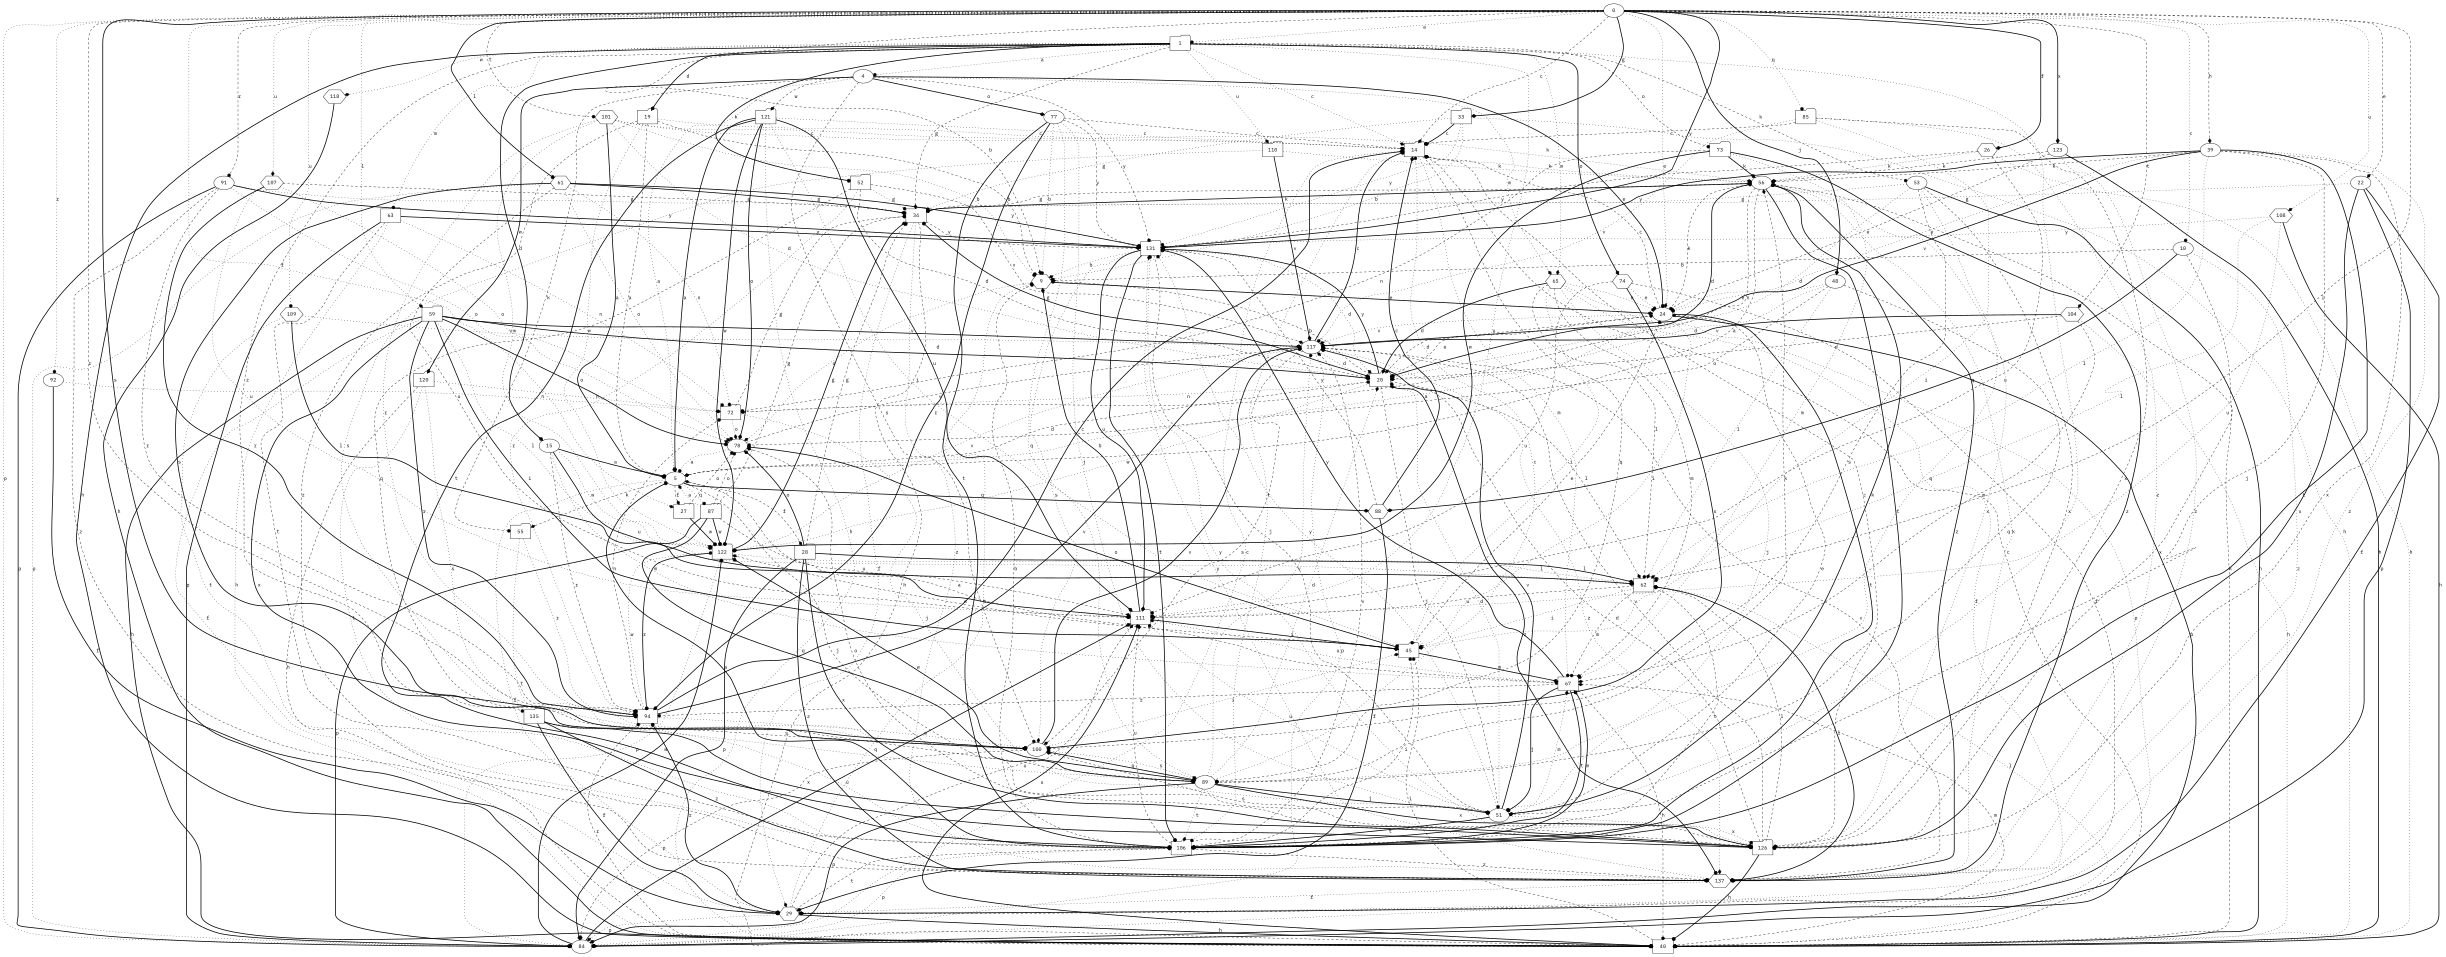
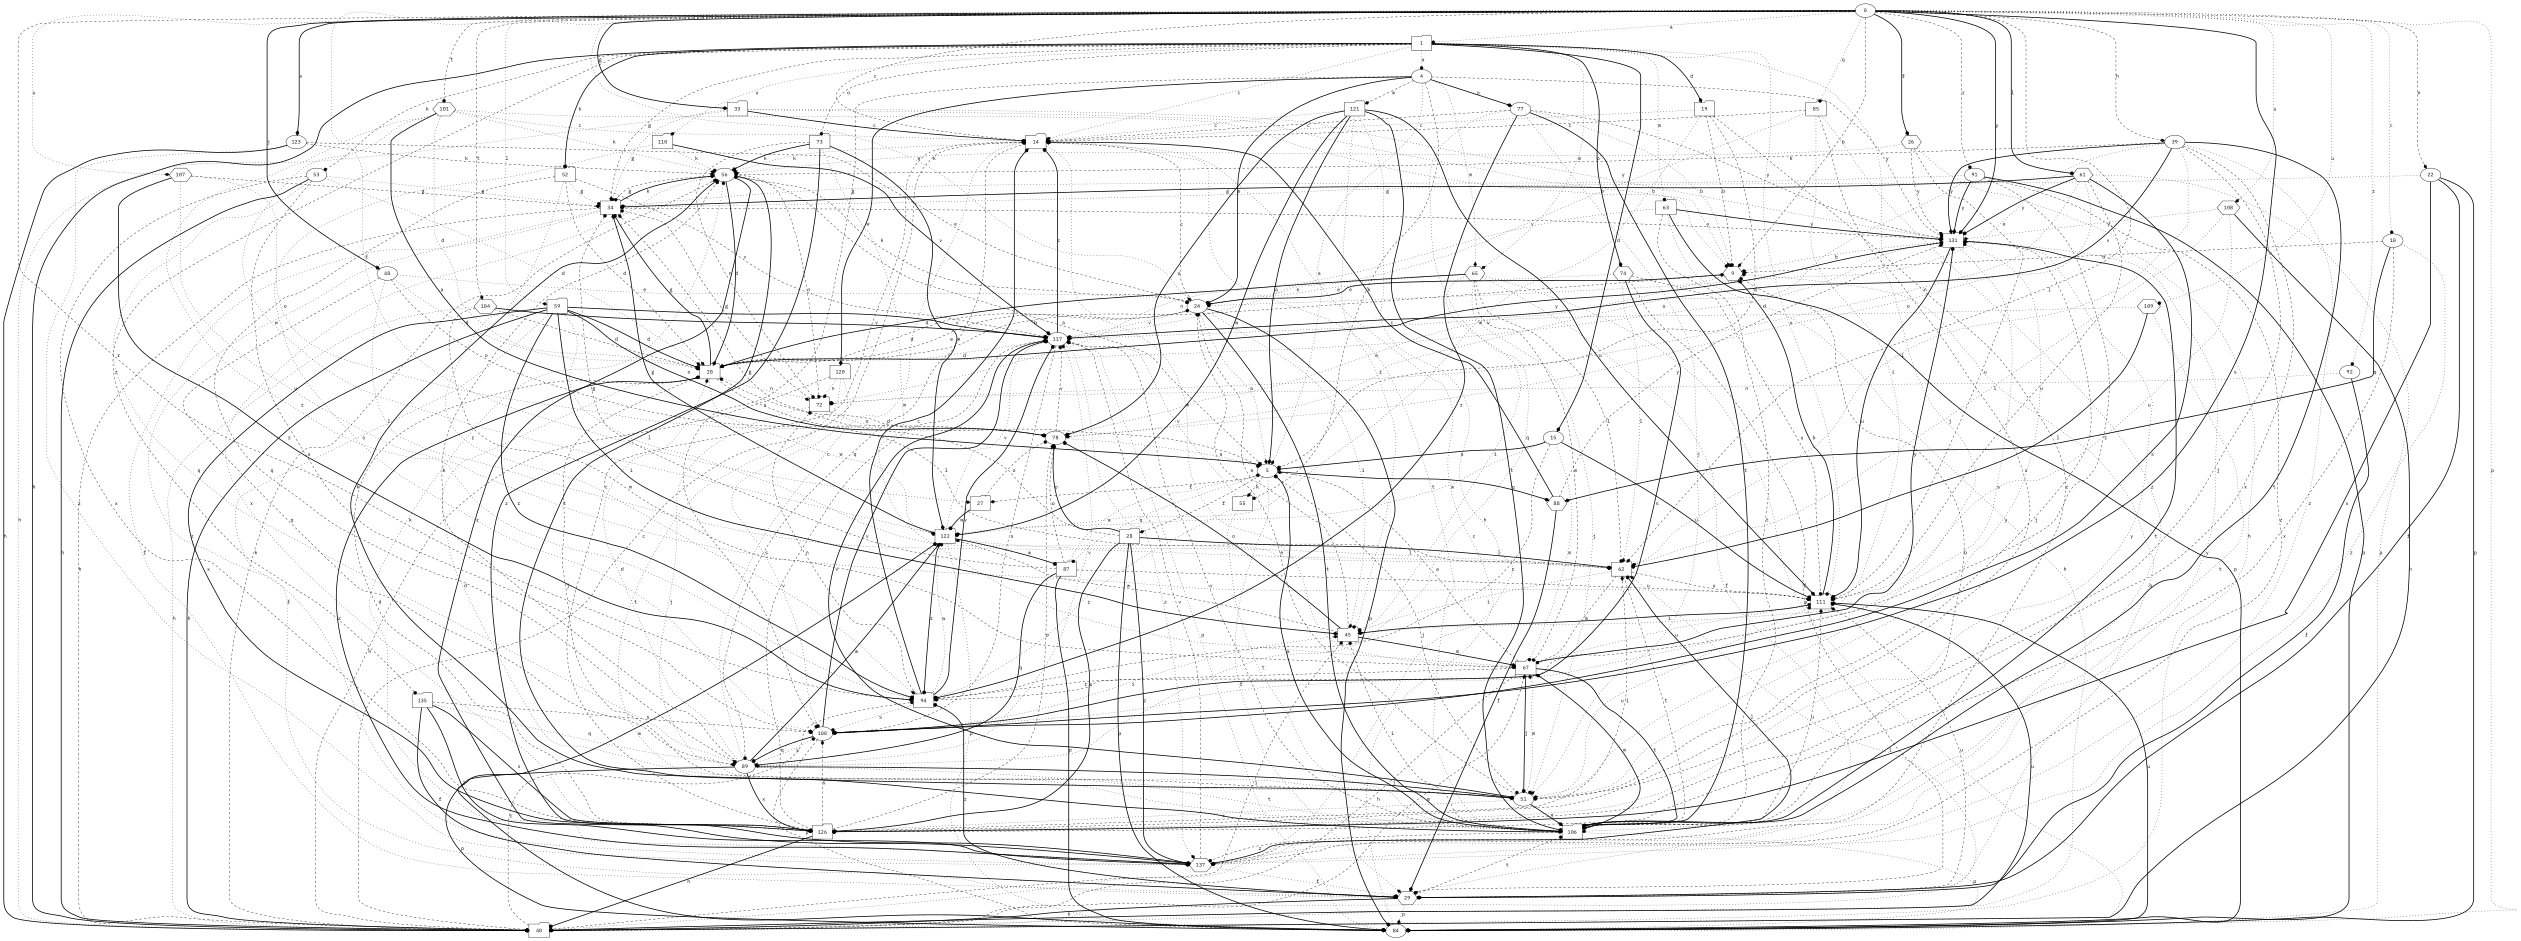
  strict digraph {
    fontname="IBM Plex Mono"
    node [fontname="IBM Plex Mono" shape=folder]
    edge [arrowhead=dot fontname="IBM Plex Mono" style=dotted]
    0 [shape=ellipse]
    1
    9 [shape=hexagon]
    10 [shape=ellipse]
    14
    22 [shape=ellipse]
    24 [shape=ellipse]
    26 [shape=hexagon]
    27
    33
    39 [shape=ellipse]
    48 [shape=ellipse]
    59
    61 [shape=hexagon]
    62
    84 [shape=ellipse]
    85
    91 [shape=ellipse]
    92 [shape=ellipse]
    94
    100 [shape=ellipse]
    101 [shape=hexagon]
    104 [shape=hexagon]
    107 [shape=hexagon]
    108 [shape=hexagon]
    109 [shape=hexagon]
    123 [shape=ellipse]
    131
    4 [shape=ellipse]
    15 [shape=ellipse]
    19
    34
    40
    51 [shape=ellipse]
    52
    53 [shape=ellipse]
    63
    65 [shape=hexagon]
    73
    74 [shape=hexagon]
    110
    111
-   118 [shape=hexagon]
    135
    78 [shape=ellipse]
    88 [shape=hexagon]
    126
    137 [shape=hexagon]
    56 [shape=ellipse]
    67
    89 [shape=ellipse]
    106
    29 [shape=hexagon]
    5 [shape=ellipse]
    20
    45
    117 [shape=ellipse]
    122
    72
    55
    77 [shape=ellipse]
    120
    121
    28
    87
    0 -> 1 [label=a]
    0 -> 9 [arrowhead=diamond label=b style=dashed]
    0 -> 10 [label=c]
    0 -> 14 [arrowhead=diamond label=c style=dashed]
    0 -> 22 [arrowhead=diamond label=e style=dashed]
    0 -> 24 [arrowhead=diamond label=e]
    0 -> 26 [arrowhead=diamond label=f style=bold]
    0 -> 27 [arrowhead=diamond label=f]
    0 -> 33 [arrowhead=diamond label=g style=bold]
    0 -> 39 [arrowhead=diamond label=h style=dashed]
    0 -> 48 [arrowhead=diamond label=j style=bold]
    0 -> 59 [arrowhead=diamond label=l]
    0 -> 61 [label=l style=bold]
    0 -> 62 [arrowhead=diamond label=l style=dashed]
    0 -> 84 [label=p]
    0 -> 85 [label=q]
    0 -> 91 [label=r style=dashed]
    0 -> 92 [label=r]
    0 -> 94 [arrowhead=diamond label=r style=dashed]
    0 -> 100 [arrowhead=diamond label=s style=bold]
    0 -> 101 [label=t style=dashed]
    0 -> 104 [arrowhead=diamond label=t style=dashed]
    0 -> 107 [arrowhead=diamond label=u]
    0 -> 108 [arrowhead=diamond label=u]
    0 -> 109 [label=u]
    0 -> 123 [arrowhead=diamond label=x style=bold]
    0 -> 131 [arrowhead=diamond label=y style=bold]
    1 -> 14 [arrowhead=diamond label=c]
    1 -> 4 [label=a]
    1 -> 15 [arrowhead=diamond label=d style=bold]
    1 -> 19 [arrowhead=diamond label=d style=bold]
    1 -> 34 [arrowhead=diamond label=g style=dashed]
    1 -> 40 [label=h style=bold]
    1 -> 51 [arrowhead=diamond label=j]
    1 -> 52 [label=k style=bold]
    1 -> 53 [label=k style=dashed]
    1 -> 63 [label=m]
    1 -> 65 [arrowhead=diamond label=m]
    1 -> 73 [label=o style=dashed]
    1 -> 74 [arrowhead=diamond label=o style=bold]
    1 -> 110 [arrowhead=diamond label=u]
    1 -> 111 [label=u]
-   1 -> 118 [arrowhead=diamond label=w]
    1 -> 135 [label=z style=dashed]
    9 -> 24 [arrowhead=diamond label=e style=bold]
    9 -> 78 [arrowhead=diamond label=o]
    10 -> 9 [arrowhead=diamond label=b style=dashed]
    10 -> 88 [arrowhead=diamond label=q style=bold]
    10 -> 126 [label=x style=dashed]
    10 -> 137 [label=z]
    14 -> 56 [label=k]
    14 -> 67 [label=m]
    14 -> 89 [label=q style=dashed]
    14 -> 106 [label=t]
    22 -> 84 [arrowhead=diamond label=p style=bold]
    22 -> 34 [label=g]
    22 -> 126 [label=x style=bold]
    22 -> 29 [arrowhead=diamond label=f style=bold]
    24 -> 14 [arrowhead=diamond label=c style=dashed]
    24 -> 84 [label=p style=bold]
    24 -> 56 [label=k style=dashed]
    24 -> 106 [label=t style=bold]
    24 -> 5 [arrowhead=diamond label=a]
    24 -> 20 [arrowhead=diamond label=d style=dashed]
    24 -> 45 [arrowhead=diamond label=i]
    24 -> 117 [arrowhead=diamond label=v]
    26 -> 131 [arrowhead=diamond label=y style=dashed]
    26 -> 40 [arrowhead=diamond label=h]
    26 -> 111 [arrowhead=diamond label=u style=dashed]
    26 -> 56 [arrowhead=diamond label=k]
    27 -> 78 [label=o style=dashed]
    27 -> 122 [label=w style=bold]
    33 -> 9 [arrowhead=diamond label=b]
    33 -> 14 [label=c style=bold]
    33 -> 131 [label=y]
    33 -> 34 [label=g]
    33 -> 40 [label=h]
    39 -> 24 [label=e]
    39 -> 62 [arrowhead=diamond label=l]
    39 -> 131 [arrowhead=diamond label=y style=bold]
    39 -> 51 [label=j style=dashed]
    39 -> 126 [label=x style=dashed]
    39 -> 137 [label=z]
    39 -> 56 [label=k style=dashed]
    39 -> 106 [arrowhead=diamond label=t style=bold]
    39 -> 117 [label=v style=bold]
    48 -> 24 [label=e]
    48 -> 62 [arrowhead=diamond label=l]
    48 -> 78 [label=o style=dashed]
    48 -> 89 [label=q style=dashed]
    48 -> 20 [arrowhead=diamond label=d]
    59 -> 62 [arrowhead=diamond label=l]
    59 -> 94 [label=r style=bold]
    59 -> 40 [arrowhead=diamond label=h style=bold]
    59 -> 78 [label=o style=bold]
    59 -> 126 [label=x style=bold]
    59 -> 29 [arrowhead=diamond label=f]
    59 -> 20 [arrowhead=diamond label=d style=bold]
    59 -> 45 [arrowhead=diamond label=i style=bold]
    59 -> 117 [arrowhead=diamond label=v style=bold]
    61 -> 84 [arrowhead=diamond label=p]
    61 -> 100 [arrowhead=diamond label=s style=bold]
    61 -> 131 [label=y style=bold]
    61 -> 34 [label=g style=bold]
    61 -> 111 [arrowhead=diamond label=u style=dashed]
    61 -> 78 [label=o]
    61 -> 72 [label=n]
    62 -> 111 [arrowhead=diamond label=u style=dashed]
    62 -> 67 [label=m style=dashed]
    62 -> 106 [label=t style=dashed]
    62 -> 45 [label=i]
    84 -> 14 [arrowhead=diamond label=c]
    84 -> 111 [arrowhead=diamond label=u style=bold]
    84 -> 122 [label=w style=bold]
    85 -> 14 [arrowhead=diamond label=c style=dashed]
    85 -> 126 [label=x style=dashed]
    85 -> 137 [arrowhead=diamond label=z]
    85 -> 45 [arrowhead=diamond label=i]
    85 -> 117 [label=v]
    91 -> 84 [arrowhead=diamond label=p style=bold]
    91 -> 94 [arrowhead=diamond label=r style=dashed]
    91 -> 131 [arrowhead=diamond label=y style=bold]
    91 -> 34 [arrowhead=diamond label=g]
    91 -> 78 [arrowhead=diamond label=o]
    91 -> 137 [label=z style=dashed]
    92 -> 29 [label=f style=bold]
    92 -> 72 [arrowhead=diamond label=n]
    94 -> 14 [arrowhead=diamond label=c style=bold]
    94 -> 100 [label=s]
    94 -> 117 [label=v style=bold]
    94 -> 122 [label=w]
    94 -> 72 [label=n style=dashed]
    100 -> 84 [arrowhead=diamond label=p style=dashed]
    100 -> 89 [label=q style=bold]
    100 -> 45 [arrowhead=diamond label=i]
    100 -> 117 [label=v style=bold]
    101 -> 9 [label=b]
    101 -> 14 [label=c]
    101 -> 94 [label=r]
    101 -> 56 [arrowhead=diamond label=k]
    101 -> 5 [label=a style=bold]
    101 -> 20 [label=d]
    101 -> 122 [arrowhead=diamond label=w]
    104 -> 40 [arrowhead=diamond label=h]
    104 -> 67 [arrowhead=diamond label=m style=dashed]
    104 -> 20 [label=d style=dashed]
    104 -> 117 [label=v style=bold]
    107 -> 94 [arrowhead=diamond label=r style=bold]
    107 -> 34 [arrowhead=diamond label=g style=dashed]
    107 -> 111 [label=u]
    107 -> 78 [arrowhead=diamond label=o]
    108 -> 62 [arrowhead=diamond label=l]
    108 -> 131 [arrowhead=diamond label=y]
    108 -> 40 [arrowhead=diamond label=h style=bold]
    108 -> 111 [label=u]
    109 -> 62 [label=l style=bold]
    109 -> 106 [label=t]
    109 -> 117 [arrowhead=diamond label=v]
    123 -> 24 [label=e style=dashed]
    123 -> 40 [label=h style=bold]
    123 -> 137 [label=z]
    123 -> 56 [arrowhead=diamond label=k style=dashed]
    131 -> 9 [arrowhead=diamond label=b]
    131 -> 100 [arrowhead=diamond label=s]
    131 -> 51 [label=j style=dashed]
    131 -> 111 [arrowhead=diamond label=u style=bold]
    131 -> 106 [label=t style=bold]
    131 -> 20 [arrowhead=diamond label=d]
    4 -> 24 [label=e style=bold]
    4 -> 100 [label=s style=dashed]
    4 -> 131 [label=y style=dashed]
    4 -> 65 [arrowhead=diamond label=m]
    4 -> 5 [arrowhead=diamond label=a]
    4 -> 55 [label=k style=dashed]
    4 -> 77 [arrowhead=diamond label=o style=bold]
    4 -> 120 [arrowhead=diamond label=w style=bold]
    4 -> 121 [arrowhead=diamond label=w style=dashed]
    15 -> 94 [arrowhead=diamond label=r style=dashed]
    15 -> 111 [label=u style=bold]
    15 -> 67 [label=m]
    15 -> 5 [label=a style=bold]
    15 -> 122 [arrowhead=diamond label=w]
    19 -> 9 [label=b style=dashed]
    19 -> 14 [label=c]
    19 -> 137 [arrowhead=diamond label=z style=dashed]
    19 -> 5 [arrowhead=diamond label=a style=dashed]
    19 -> 122 [label=w]
    34 -> 131 [arrowhead=diamond label=y style=dashed]
    34 -> 40 [label=h style=dashed]
    34 -> 137 [arrowhead=diamond label=z]
    34 -> 56 [arrowhead=diamond label=k style=bold]
    34 -> 29 [arrowhead=diamond label=f]
    40 -> 14 [label=c style=dashed]
    40 -> 62 [arrowhead=diamond label=l]
    40 -> 94 [label=r style=dashed]
    40 -> 111 [label=u style=bold]
    40 -> 56 [arrowhead=diamond label=k style=dashed]
    40 -> 67 [arrowhead=diamond label=m style=dashed]
    40 -> 45 [label=i style=dashed]
    51 -> 24 [label=e style=dashed]
    51 -> 131 [label=y]
    51 -> 111 [label=u]
    51 -> 126 [label=x]
    51 -> 56 [label=k style=bold]
    51 -> 67 [arrowhead=diamond label=m]
    51 -> 106 [arrowhead=diamond label=t style=bold]
    51 -> 20 [label=d]
    51 -> 117 [arrowhead=diamond label=v style=bold]
    52 -> 94 [arrowhead=diamond label=r]
    52 -> 34 [label=g]
    52 -> 89 [arrowhead=diamond label=q style=dashed]
    52 -> 20 [arrowhead=diamond label=d style=dashed]
    52 -> 117 [arrowhead=diamond label=v style=dashed]
    53 -> 100 [label=s style=dashed]
    53 -> 34 [arrowhead=diamond label=g]
    53 -> 40 [label=h style=bold]
    53 -> 126 [arrowhead=diamond label=x style=dashed]
    53 -> 89 [label=q]
    53 -> 20 [arrowhead=diamond label=d]
    63 -> 84 [label=p style=bold]
    63 -> 131 [arrowhead=diamond label=y style=bold]
    63 -> 40 [label=h]
    63 -> 106 [arrowhead=diamond label=t style=dashed]
    63 -> 72 [label=n]
    65 -> 24 [label=e]
    65 -> 62 [label=l style=dashed]
    65 -> 84 [arrowhead=diamond label=p]
    65 -> 51 [label=j]
    65 -> 67 [label=m style=dashed]
    65 -> 29 [arrowhead=diamond label=f]
    65 -> 20 [arrowhead=diamond label=d style=bold]
    65 -> 45 [label=i]
    73 -> 137 [arrowhead=diamond label=z style=bold]
    73 -> 56 [arrowhead=diamond label=k style=bold]
    73 -> 67 [label=m]
    73 -> 122 [arrowhead=diamond label=w style=bold]
    73 -> 72 [label=n style=dashed]
    74 -> 24 [label=e]
+   74 -> 62 [arrowhead=diamond label=l]
    74 -> 100 [label=s style=bold]
    74 -> 111 [label=u style=dashed]
    74 -> 29 [label=f style=dashed]
    110 -> 100 [arrowhead=diamond label=s]
    110 -> 56 [label=k]
    110 -> 117 [arrowhead=diamond label=v style=bold]
    111 -> 9 [arrowhead=diamond label=b style=bold]
    111 -> 45 [arrowhead=diamond label=i style=bold]
-   118 -> 40 [label=h style=bold]
    135 -> 100 [label=s style=dashed]
    135 -> 126 [label=x style=bold]
    135 -> 137 [label=z style=bold]
    135 -> 89 [arrowhead=diamond label=q]
    135 -> 29 [label=f style=bold]
    78 -> 5 [label=a]
    78 -> 117 [label=v style=dashed]
    88 -> 14 [arrowhead=diamond label=c style=bold]
    88 -> 131 [arrowhead=diamond label=y style=dashed]
    88 -> 29 [arrowhead=diamond label=f style=bold]
    126 -> 14 [arrowhead=diamond label=c style=dashed]
    126 -> 62 [arrowhead=diamond label=l style=dashed]
    126 -> 100 [arrowhead=diamond label=s style=dashed]
    126 -> 131 [label=y]
    126 -> 40 [label=h style=bold]
    126 -> 78 [arrowhead=diamond label=o style=dashed]
    126 -> 20 [arrowhead=diamond label=d style=dashed]
    126 -> 117 [arrowhead=diamond label=v style=dashed]
    137 -> 62 [label=l style=bold]
    137 -> 131 [arrowhead=diamond label=y]
    137 -> 56 [label=k]
    137 -> 29 [arrowhead=diamond label=f]
    137 -> 117 [label=v style=dashed]
    56 -> 34 [label=g style=dashed]
    56 -> 126 [arrowhead=diamond label=x]
    56 -> 137 [label=z style=bold]
    56 -> 106 [arrowhead=diamond label=t style=bold]
    56 -> 5 [arrowhead=diamond label=a style=dashed]
    56 -> 20 [arrowhead=diamond label=d style=bold]
    56 -> 72 [label=n style=dashed]
    67 -> 94 [label=r style=dashed]
    67 -> 131 [label=y style=bold]
    67 -> 40 [label=h style=dashed]
    67 -> 51 [label=j style=bold]
    67 -> 111 [label=u]
    67 -> 106 [arrowhead=diamond label=t style=bold]
    67 -> 5 [arrowhead=diamond label=a style=dashed]
    89 -> 14 [label=c]
    89 -> 84 [arrowhead=diamond label=p style=bold]
    89 -> 100 [label=s]
    89 -> 51 [label=j style=bold]
    89 -> 126 [arrowhead=diamond label=x style=bold]
    89 -> 56 [arrowhead=diamond label=k style=dashed]
    89 -> 106 [arrowhead=diamond label=t]
    89 -> 20 [arrowhead=diamond label=d]
    89 -> 117 [label=v]
    89 -> 122 [arrowhead=diamond label=w style=bold]
    106 -> 9 [label=b style=dashed]
    106 -> 84 [label=p]
    106 -> 111 [arrowhead=diamond label=u style=dashed]
    106 -> 137 [label=z style=dashed]
    106 -> 67 [arrowhead=diamond label=m style=bold]
    106 -> 5 [label=a style=bold]
    106 -> 45 [label=i style=dashed]
    106 -> 117 [arrowhead=diamond label=v style=dashed]
    29 -> 9 [label=b]
    29 -> 84 [arrowhead=diamond label=p]
    29 -> 94 [label=r style=bold]
    29 -> 40 [label=h style=bold]
    29 -> 111 [arrowhead=diamond label=u style=dashed]
    29 -> 106 [label=t style=dashed]
    5 -> 27 [arrowhead=diamond label=f style=dashed]
    5 -> 51 [label=j style=dashed]
    5 -> 88 [arrowhead=diamond label=q style=bold]
    5 -> 29 [arrowhead=diamond label=f]
    5 -> 20 [label=d style=dashed]
    5 -> 55 [arrowhead=diamond label=k style=dashed]
    5 -> 28 [arrowhead=diamond label=f style=dashed]
    5 -> 87 [label=q]
    20 -> 9 [label=b style=dashed]
    20 -> 24 [label=e style=dashed]
    20 -> 62 [arrowhead=diamond label=l style=dashed]
    20 -> 131 [label=y style=bold]
    20 -> 34 [label=g style=bold]
    20 -> 51 [label=j style=dashed]
    20 -> 137 [label=z style=bold]
    20 -> 122 [label=w]
    20 -> 72 [arrowhead=diamond label=n]
    45 -> 24 [label=e style=dashed]
    45 -> 78 [label=o style=bold]
    45 -> 67 [arrowhead=diamond label=m style=bold]
    45 -> 122 [arrowhead=diamond label=w style=dashed]
    117 -> 14 [label=c style=bold]
    117 -> 84 [arrowhead=diamond label=p]
    117 -> 100 [arrowhead=diamond label=s style=dashed]
    117 -> 137 [arrowhead=diamond label=z]
    117 -> 20 [arrowhead=diamond label=d]
    122 -> 62 [label=l]
    122 -> 84 [label=p]
    122 -> 94 [label=r style=bold]
    122 -> 34 [arrowhead=diamond label=g style=bold]
    122 -> 117 [label=v]
    72 -> 34 [label=g style=dashed]
    72 -> 51 [arrowhead=diamond label=j]
    72 -> 78 [arrowhead=diamond label=o]
    55 -> 94 [label=r]
    55 -> 106 [label=t]
+   55 -> 117 [label=v]
    77 -> 9 [label=b]
    77 -> 14 [arrowhead=diamond label=c style=dashed]
    77 -> 94 [arrowhead=diamond label=r style=bold]
    77 -> 131 [label=y style=dashed]
    77 -> 51 [arrowhead=diamond label=j]
    77 -> 89 [arrowhead=diamond label=q]
    77 -> 106 [label=t style=bold]
    120 -> 100 [label=s]
    120 -> 40 [arrowhead=diamond label=h style=dashed]
    120 -> 106 [label=t]
    120 -> 72 [arrowhead=diamond label=n]
    121 -> 14 [label=c]
    121 -> 40 [label=h]
    121 -> 111 [arrowhead=diamond label=u style=bold]
    121 -> 78 [arrowhead=diamond label=o style=bold]
    121 -> 106 [label=t style=bold]
    121 -> 5 [arrowhead=diamond label=a style=bold]
    121 -> 45 [label=i]
    121 -> 122 [label=w style=bold]
    28 -> 62 [arrowhead=diamond label=l style=bold]
    28 -> 84 [arrowhead=diamond label=p style=bold]
    28 -> 34 [arrowhead=diamond label=g style=dashed]
    28 -> 78 [arrowhead=diamond label=o style=bold]
    28 -> 126 [arrowhead=diamond label=x style=bold]
    28 -> 137 [arrowhead=diamond label=z style=bold]
    87 -> 84 [arrowhead=diamond label=p style=bold]
    87 -> 34 [label=g style=dashed]
    87 -> 111 [arrowhead=diamond label=u style=dashed]
    87 -> 78 [label=o style=dashed]
    87 -> 89 [label=q style=bold]
-   87 -> 5 [arrowhead=diamond label=a]
-   87 -> 122 [label=w style=bold]
+   87 -> 5 [label=a]
+   122 -> 87 [label=w style=bold]
  }
